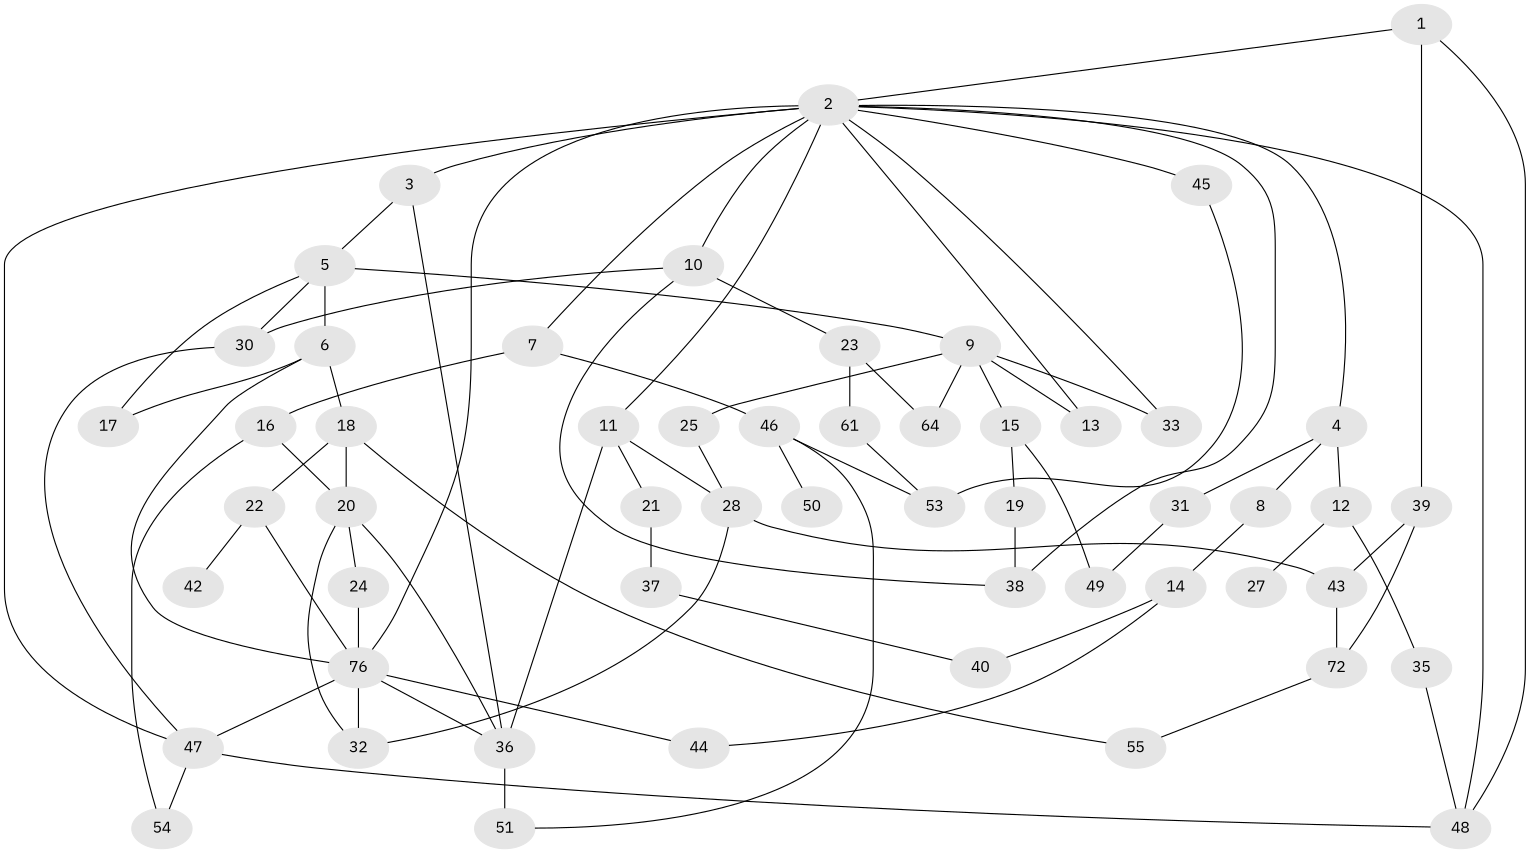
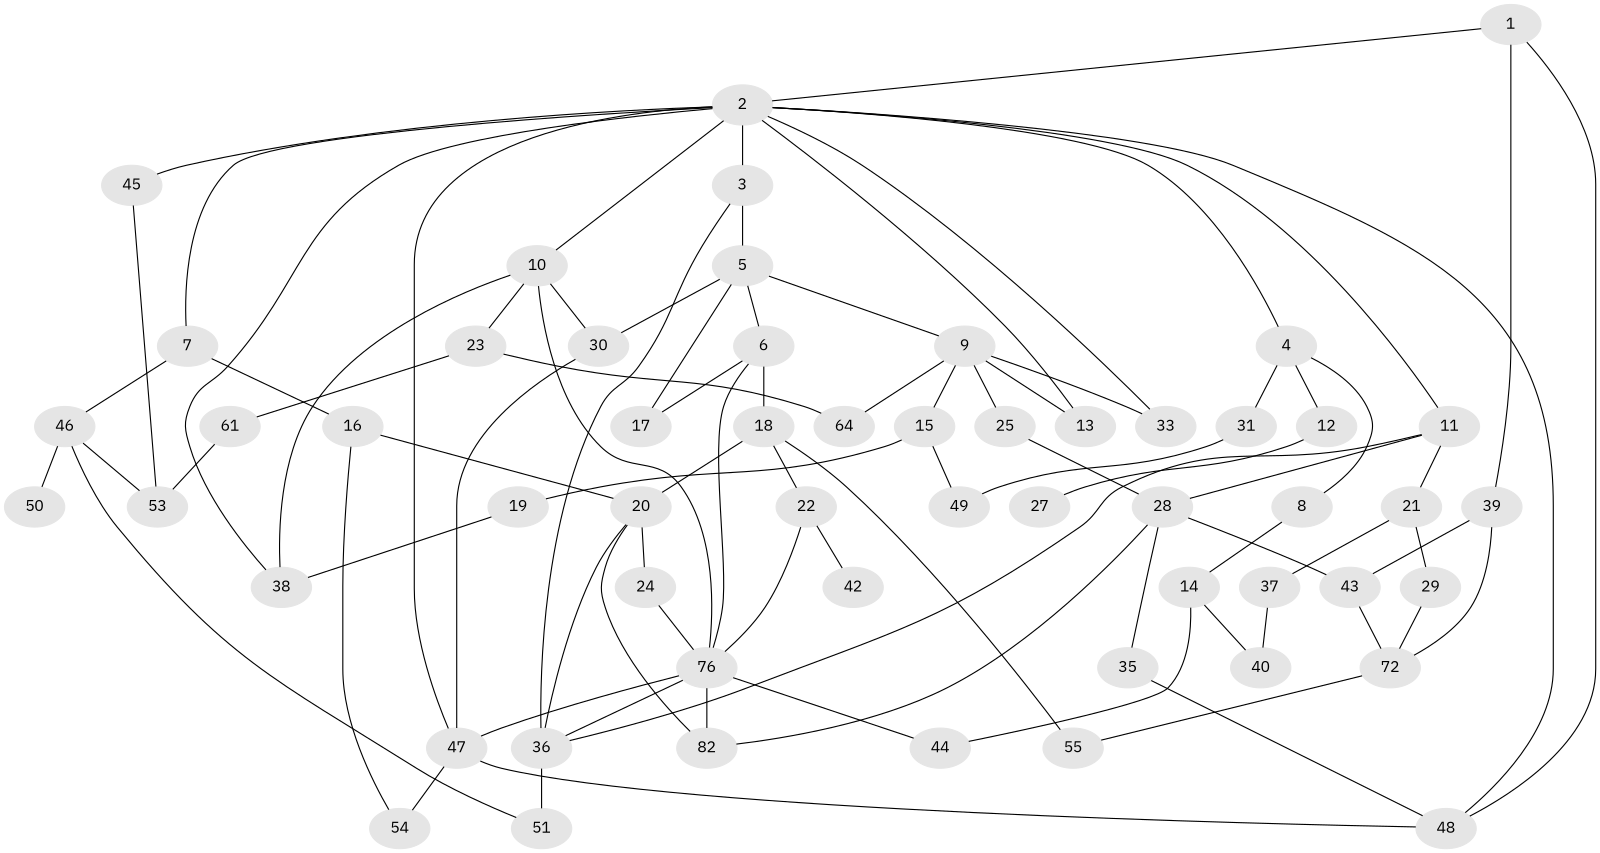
  graph {
    fontname="IBM Plex Sans"
    node [color=gray90 fontname="IBM Plex Sans" style=filled]
    edge [fontname="IBM Plex Sans" weight=1.0]
    1
    2
    39
    48
    3
    4
    7
    10
    11
    13
    n11 [label=76]
    33
    38
    45
    47
    43
    n17 [label=72]
    5
    36
    8
    12
    31
    16
    46
    30
    23
    28
    21
    44
-   32
+   32 [label=82]
    53
    54
    6
    9
    17
    51
    14
    27
    35
    49
    18
    15
    25
    n44 [label=64]
    20
    22
    55
    50
    40
    19
    n51 [label=61]
+   29
    37
    24
    42
    1 -- 2
    1 -- 39
    1 -- 48
    2 -- 48
    2 -- 3 [weight=2.0]
    2 -- 4
    2 -- 7
    2 -- 10
    2 -- 11
    2 -- 13
-   2 -- n11
+   10 -- n11
    2 -- 33
    2 -- 38
    2 -- 45
    2 -- 47
    39 -- 43
    39 -- n17
    3 -- 5
    3 -- 36
    4 -- 8
    4 -- 12
    4 -- 31
    7 -- 16
    7 -- 46
    10 -- 38
    10 -- 30
    10 -- 23
    11 -- 36
    11 -- 28
    11 -- 21
    n11 -- 47
    n11 -- 36
    n11 -- 44
    n11 -- 32
    45 -- 53
    47 -- 48
    47 -- 54
    43 -- n17
    n17 -- 55
    5 -- 30
    5 -- 6
    5 -- 9
    5 -- 17
    36 -- 51 [weight=2.0]
    8 -- 14
    12 -- 27
-   12 -- 35
+   28 -- 35
    31 -- 49
    16 -- 54
    16 -- 20
    46 -- 53
    46 -- 51
    46 -- 50
    30 -- 47
    23 -- n44
    23 -- n51
    28 -- 43
    28 -- 32
+   21 -- 29 [weight=3.0]
    21 -- 37 [weight=2.0]
    6 -- n11
    6 -- 17
    6 -- 18
    9 -- 13
    9 -- 33
    9 -- 15
    9 -- 25
    9 -- n44
    14 -- 44
    14 -- 40
    35 -- 48
    18 -- 20
    18 -- 22
    18 -- 55
    15 -- 49
    15 -- 19 [weight=2.0]
    25 -- 28
    20 -- 36
    20 -- 32
    20 -- 24
    22 -- n11
    22 -- 42
    19 -- 38
    n51 -- 53
+   29 -- n17
    37 -- 40
    24 -- n11
  }
